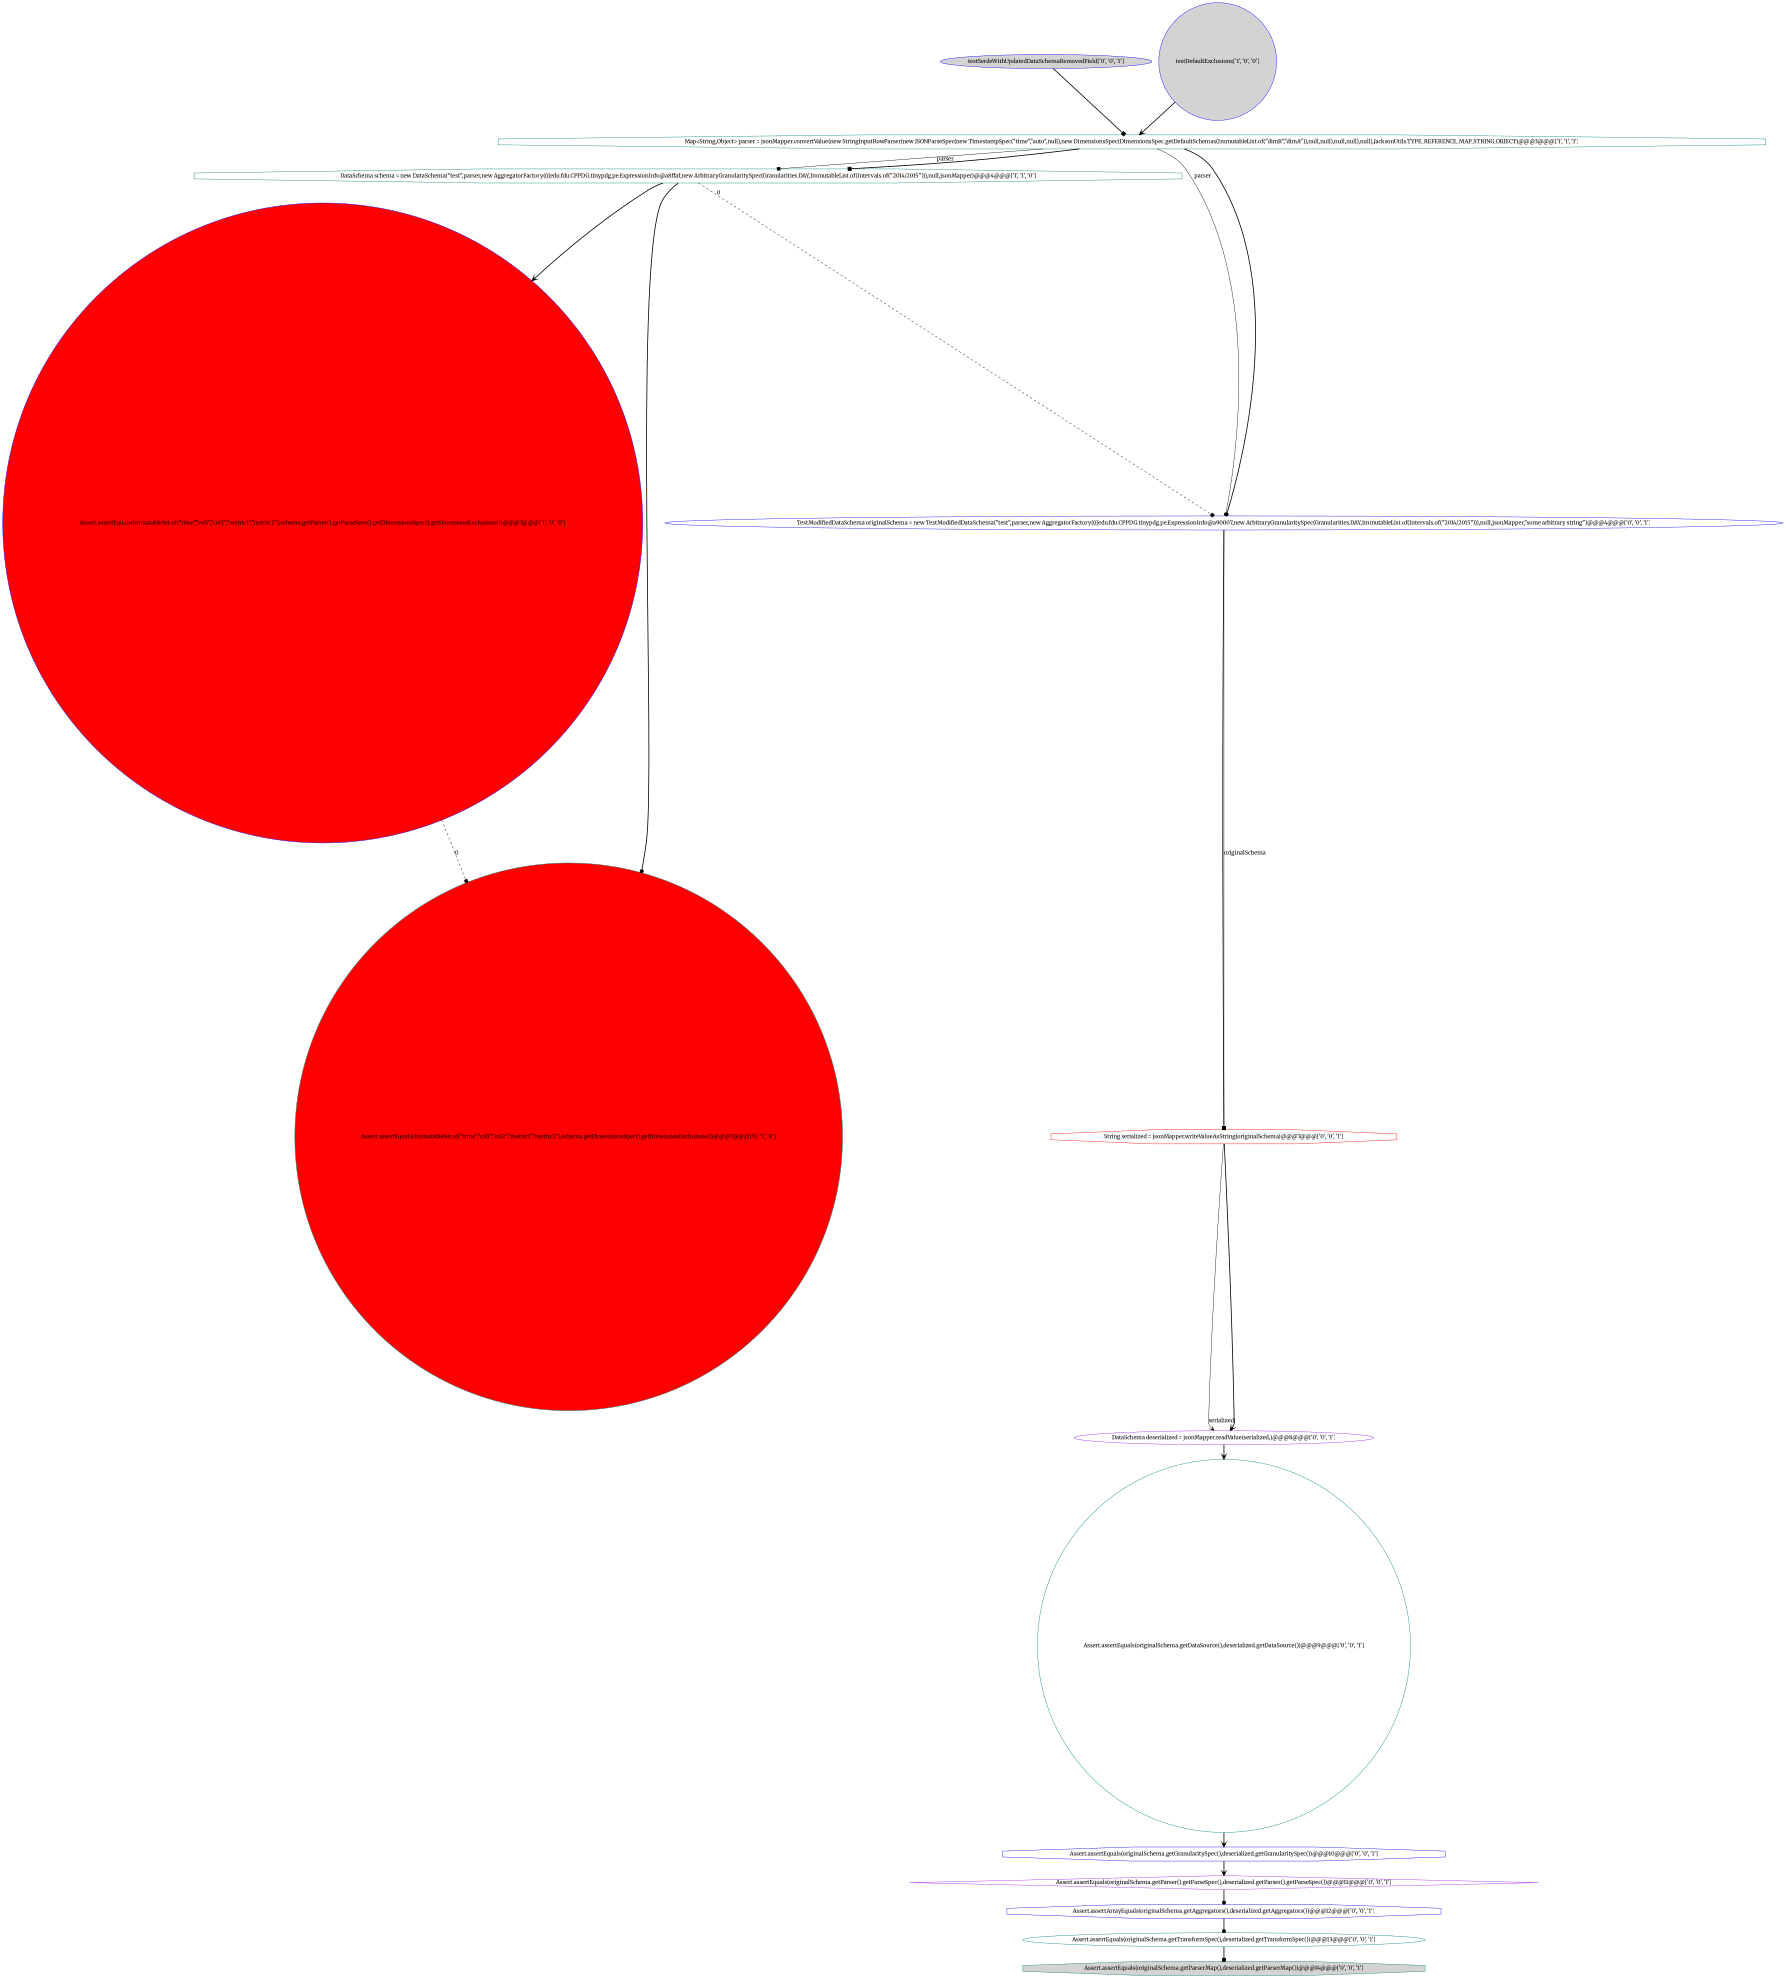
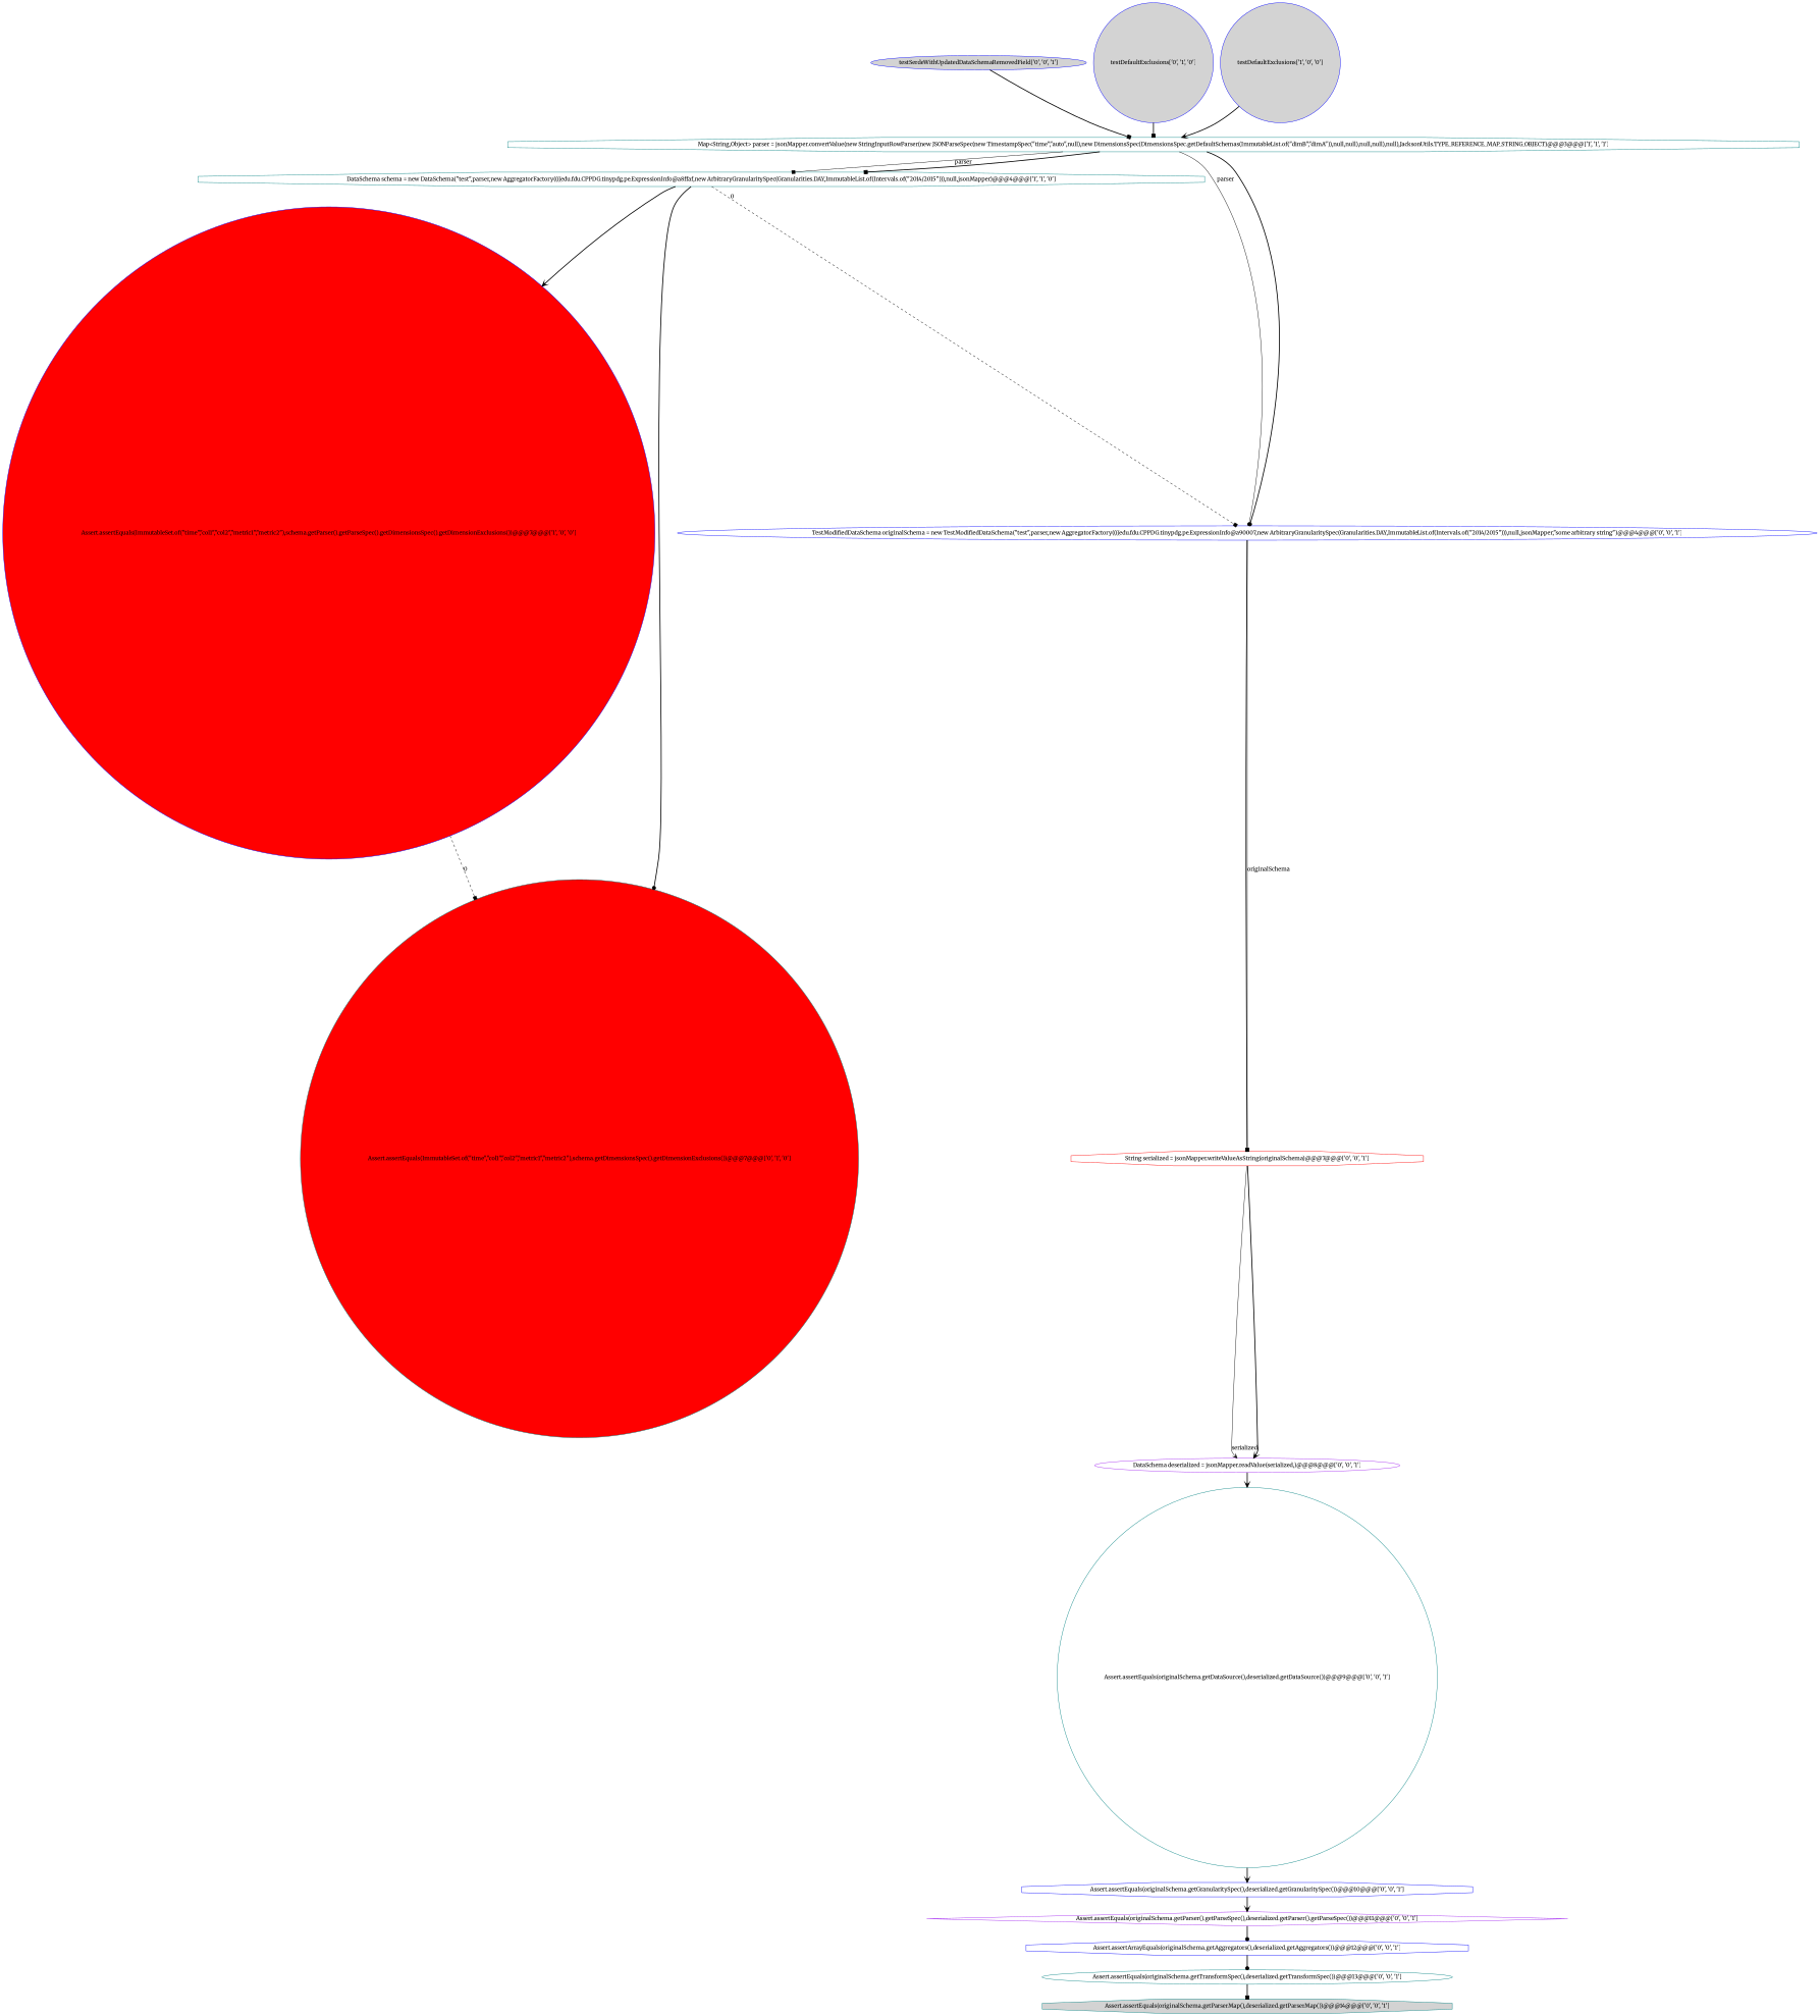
  digraph {
    fontname=Merriweather
    node [fillcolor=white shape=octagon style=filled color=blue fontname=Merriweather]
    edge [style=bold arrowhead=box fontname=Merriweather]
    n1 [label="Assert.assertEquals(originalSchema.getDataSource(),deserialized.getDataSource())@@@9@@@['0', '0', '1']" shape=circle color=teal]
    n2 [label="Assert.assertEquals(originalSchema.getGranularitySpec(),deserialized.getGranularitySpec())@@@10@@@['0', '0', '1']"]
    n3 [label="Assert.assertArrayEquals(originalSchema.getAggregators(),deserialized.getAggregators())@@@12@@@['0', '0', '1']"]
    n4 [label="Assert.assertEquals(originalSchema.getTransformSpec(),deserialized.getTransformSpec())@@@13@@@['0', '0', '1']" shape=ellipse color=teal]
    n5 [label="DataSchema schema = new DataSchema(\"test\",parser,new AggregatorFactory((((edu.fdu.CPPDG.tinypdg.pe.ExpressionInfo@a8ffaf,new ArbitraryGranularitySpec(Granularities.DAY,ImmutableList.of(Intervals.of(\"2014/2015\"))),null,jsonMapper)@@@4@@@['1', '1', '0']" color=teal]
    n6 [fillcolor=red label="Assert.assertEquals(ImmutableSet.of(\"time\",\"col1\",\"col2\",\"metric1\",\"metric2\"),schema.getParser().getParseSpec().getDimensionsSpec().getDimensionExclusions())@@@7@@@['1', '0', '0']" shape=circle]
    n7 [fillcolor=red label="Assert.assertEquals(ImmutableSet.of(\"time\",\"col1\",\"col2\",\"metric1\",\"metric2\"),schema.getDimensionsSpec().getDimensionExclusions())@@@7@@@['0', '1', '0']" shape=circle color=teal]
    n8 [label="TestModifiedDataSchema originalSchema = new TestModifiedDataSchema(\"test\",parser,new AggregatorFactory((((edu.fdu.CPPDG.tinypdg.pe.ExpressionInfo@a90007,new ArbitraryGranularitySpec(Granularities.DAY,ImmutableList.of(Intervals.of(\"2014/2015\"))),null,jsonMapper,\"some arbitrary string\")@@@4@@@['0', '0', '1']" shape=ellipse]
    n9 [label="Assert.assertEquals(originalSchema.getParser().getParseSpec(),deserialized.getParser().getParseSpec())@@@11@@@['0', '0', '1']" shape=diamond color=purple]
    n10 [fillcolor=lightgray label="testSerdeWithUpdatedDataSchemaRemovedField['0', '0', '1']" shape=ellipse]
    n11 [label="Map<String,Object> parser = jsonMapper.convertValue(new StringInputRowParser(new JSONParseSpec(new TimestampSpec(\"time\",\"auto\",null),new DimensionsSpec(DimensionsSpec.getDefaultSchemas(ImmutableList.of(\"dimB\",\"dimA\")),null,null),null,null),null),JacksonUtils.TYPE_REFERENCE_MAP_STRING_OBJECT)@@@3@@@['1', '1', '1']" color=teal]
+   n12 [fillcolor=lightgray label="testDefaultExclusions['0', '1', '0']" shape=circle]
    n13 [label="DataSchema deserialized = jsonMapper.readValue(serialized,)@@@8@@@['0', '0', '1']" shape=ellipse color=purple]
    n14 [fillcolor=lightgray label="Assert.assertEquals(originalSchema.getParserMap(),deserialized.getParserMap())@@@14@@@['0', '0', '1']" color=teal]
    n15 [label="String serialized = jsonMapper.writeValueAsString(originalSchema)@@@7@@@['0', '0', '1']" color=red]
    n16 [fillcolor=lightgray label="testDefaultExclusions['1', '0', '0']" shape=circle]
    n1 -> n2 [arrowhead=vee]
    n2 -> n9 [arrowhead=vee]
    n3 -> n4 [arrowhead=dot]
    n4 -> n14
    n5 -> n6 [arrowhead=vee]
    n5 -> n7 [arrowhead=dot]
    n5 -> n8 [label=0 style=dashed]
    n6 -> n7 [label=0 style=dashed]
    n8 -> n15
    n8 -> n15 [label=originalSchema style=solid]
    n9 -> n3 [arrowhead=dot]
    n10 -> n11
    n11 -> n5 [label=parser style=solid]
    n11 -> n5
    n11 -> n8 [label=parser style=solid arrowhead=dot]
    n11 -> n8 [arrowhead=dot]
+   n12 -> n11
    n13 -> n1 [arrowhead=vee]
    n15 -> n13 [label=serialized style=solid arrowhead=vee]
    n15 -> n13 [arrowhead=vee]
    n16 -> n11 [arrowhead=vee]
  }
